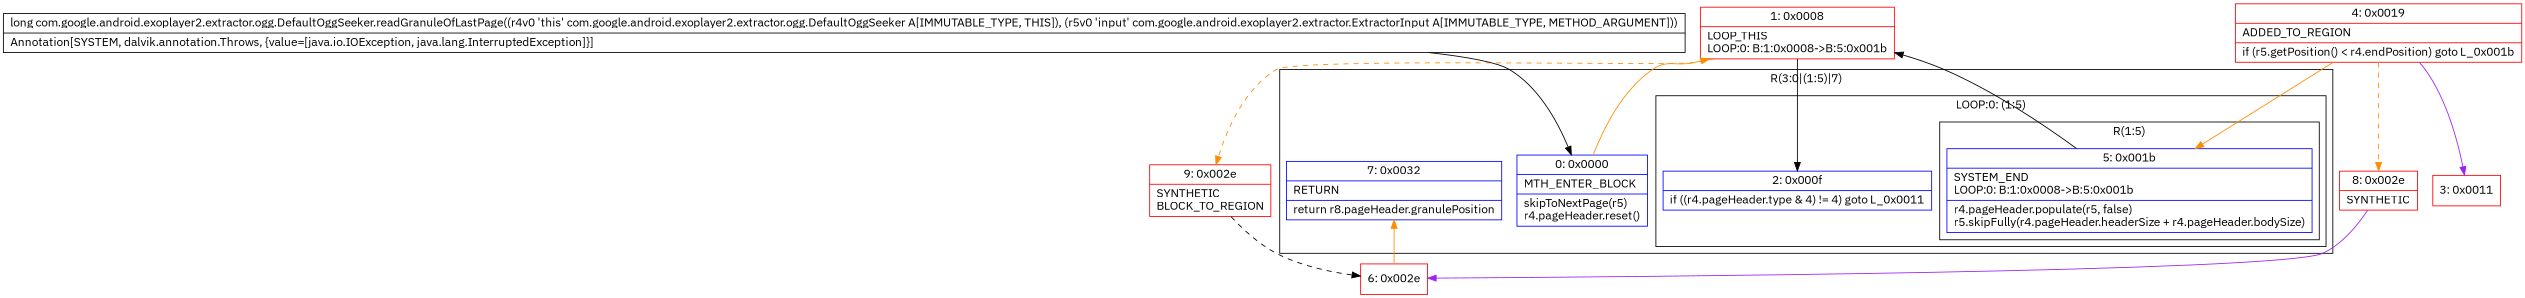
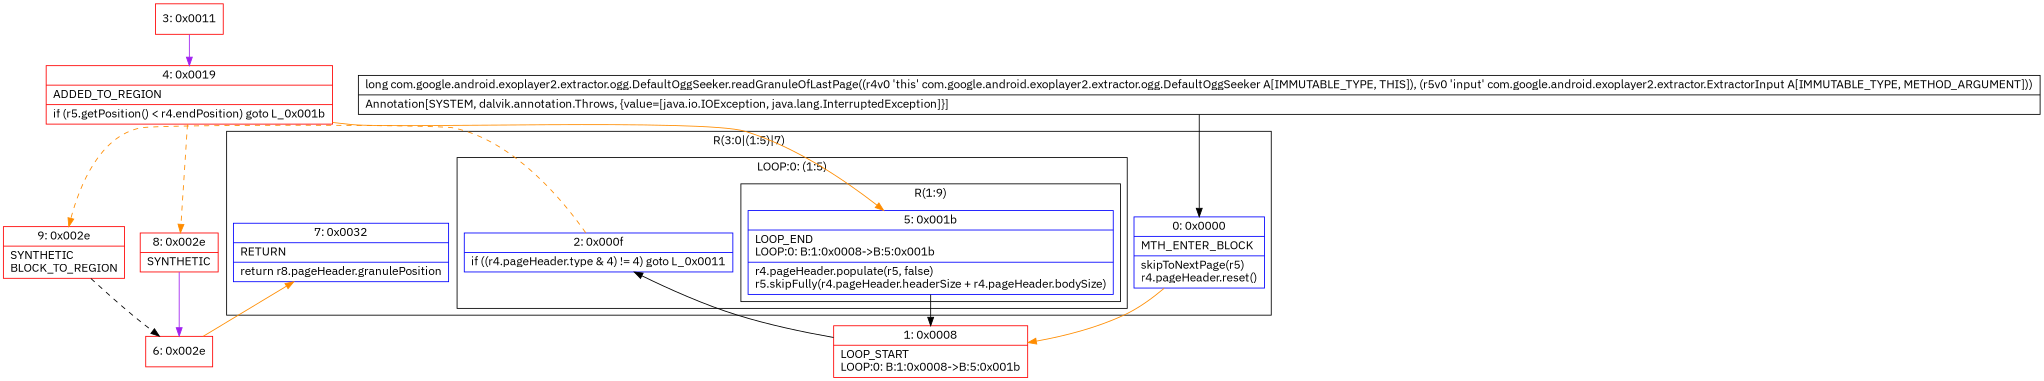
  digraph {
    fontname="IBM Plex Sans"
    node [color=red fontname="IBM Plex Sans" shape=record]
    edge [color=darkorange fontname="IBM Plex Sans"]
-   n1 [color=blue label="{5\:\ 0x001b|SYSTEM_END\lLOOP:0: B:1:0x0008\-\>B:5:0x001b\l|r4.pageHeader.populate(r5, false)\lr5.skipFully(r4.pageHeader.headerSize + r4.pageHeader.bodySize)\l}"]
+   n1 [color=blue label="{5\:\ 0x001b|LOOP_END\lLOOP:0: B:1:0x0008\-\>B:5:0x001b\l|r4.pageHeader.populate(r5, false)\lr5.skipFully(r4.pageHeader.headerSize + r4.pageHeader.bodySize)\l}"]
    n2 [color=blue label="{2\:\ 0x000f|if ((r4.pageHeader.type & 4) != 4) goto L_0x0011\l}"]
    n3 [color=blue label="{0\:\ 0x0000|MTH_ENTER_BLOCK\l|skipToNextPage(r5)\lr4.pageHeader.reset()\l}"]
    n4 [color=blue label="{7\:\ 0x0032|RETURN\l|return r8.pageHeader.granulePosition\l}"]
-   n5 [label="{1\:\ 0x0008|LOOP_THIS\lLOOP:0: B:1:0x0008\-\>B:5:0x001b\l}"]
+   n5 [label="{1\:\ 0x0008|LOOP_START\lLOOP:0: B:1:0x0008\-\>B:5:0x001b\l}"]
    n6 [label="{9\:\ 0x002e|SYNTHETIC\lBLOCK_TO_REGION\l}"]
    n7 [label="{3\:\ 0x0011}"]
    n8 [label="{4\:\ 0x0019|ADDED_TO_REGION\l|if (r5.getPosition() \< r4.endPosition) goto L_0x001b\l}"]
    n9 [label="{6\:\ 0x002e}"]
    n10 [label="{8\:\ 0x002e|SYNTHETIC\l}"]
    n11 [label="{long com.google.android.exoplayer2.extractor.ogg.DefaultOggSeeker.readGranuleOfLastPage((r4v0 'this' com.google.android.exoplayer2.extractor.ogg.DefaultOggSeeker A[IMMUTABLE_TYPE, THIS]), (r5v0 'input' com.google.android.exoplayer2.extractor.ExtractorInput A[IMMUTABLE_TYPE, METHOD_ARGUMENT]))  | Annotation[SYSTEM, dalvik.annotation.Throws, \{value=[java.io.IOException, java.lang.InterruptedException]\}]\l}" color=""]
    subgraph cluster_1 {
      label="R(3:0|(1:5)|7)"
      n3
      n4
      subgraph cluster_2 {
        label="LOOP:0: (1:5)"
        n2
        subgraph cluster_3 {
-         label="R(1:5)"
+         label="R(1:9)"
          n1
        }
      }
    }
    n1 -> n5 [color=black]
-   n5 -> n6 [style=dashed]
+   n2 -> n6 [style=dashed]
    n3 -> n5
    n5 -> n2 [color=black]
    n6 -> n9 [color=black style=dashed]
-   n8 -> n7 [color=purple]
+   n7 -> n8 [color=purple]
    n8 -> n1
    n8 -> n10 [style=dashed]
    n9 -> n4
    n10 -> n9 [color=purple]
    n11 -> n3 [color=black]
  }
